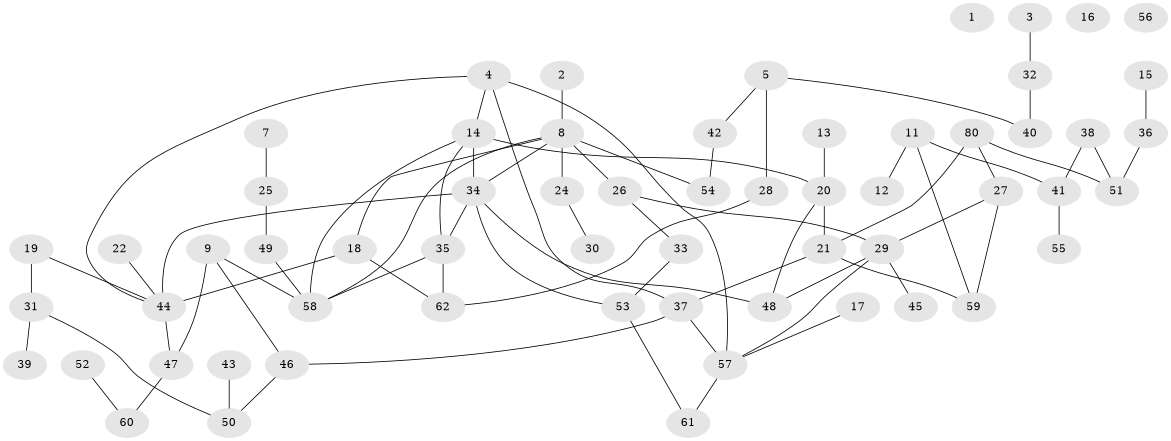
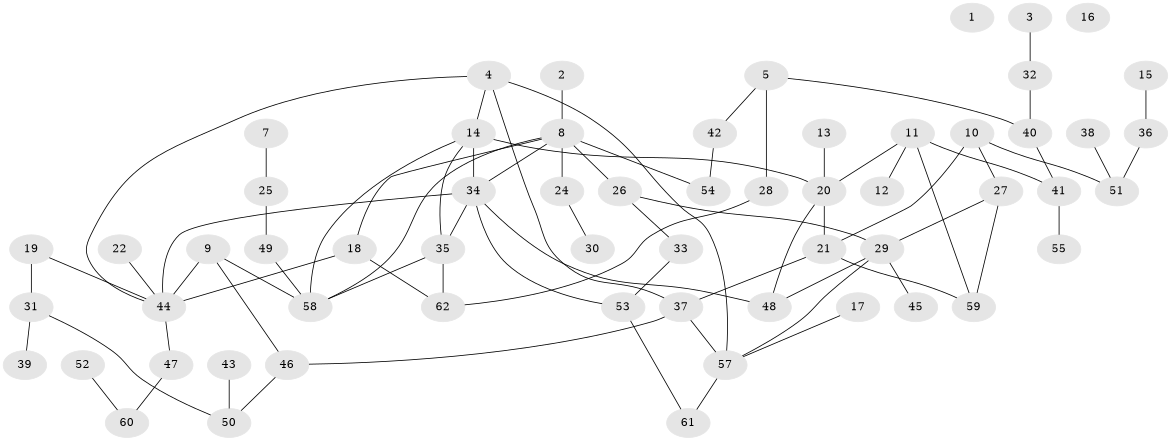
  graph {
    node [color=gray90 style=filled]
    1
    2
    8
    18
    24
    26
    34
    54
    58
    3
    32
    40
    4
    14
    37
    44
    57
    20
    35
    46
    47
    61
    5
    28
    42
    62
    49
    7
    25
    30
    29
    33
    48
    53
    9
    50
-   10 [label=80]
+   10
    21
    27
    51
    59
    11
    12
    41
    55
    13
    15
    36
    16
    17
    19
    31
    39
    22
    45
    38
    43
    60
    52
-   56
    2 -- 8
    8 -- 18
    8 -- 24
    8 -- 26
    8 -- 34
    8 -- 54
    8 -- 58
    18 -- 44
    18 -- 62
    24 -- 30
    26 -- 29
    26 -- 33
    34 -- 44
    34 -- 35
    34 -- 48
    34 -- 53
    3 -- 32
    32 -- 40
    4 -- 14
    4 -- 37
    4 -- 44
    4 -- 57
    14 -- 34
    14 -- 58
    14 -- 20
    14 -- 35
    37 -- 57
    37 -- 46
    44 -- 47
    57 -- 61
    20 -- 48
    20 -- 21
    35 -- 58
    35 -- 62
    46 -- 50
    47 -- 60
    5 -- 40
    5 -- 28
    5 -- 42
    28 -- 62
    42 -- 54
    49 -- 58
    7 -- 25
    25 -- 49
    29 -- 57
    29 -- 48
    29 -- 45
    33 -- 53
    53 -- 61
    9 -- 58
-   9 -- 47
+   9 -- 44
    9 -- 46
    10 -- 21
    10 -- 27
    10 -- 51
    21 -- 37
    21 -- 59
    27 -- 29
    27 -- 59
+   11 -- 20
    11 -- 59
    11 -- 12
    11 -- 41
    41 -- 55
    13 -- 20
    15 -- 36
    36 -- 51
    17 -- 57
    19 -- 44
    19 -- 31
    31 -- 50
    31 -- 39
    22 -- 44
    38 -- 51
-   38 -- 41
+   40 -- 41
    43 -- 50
    52 -- 60
  }
